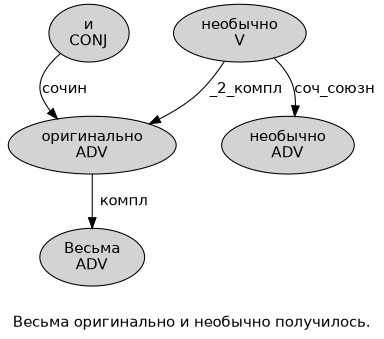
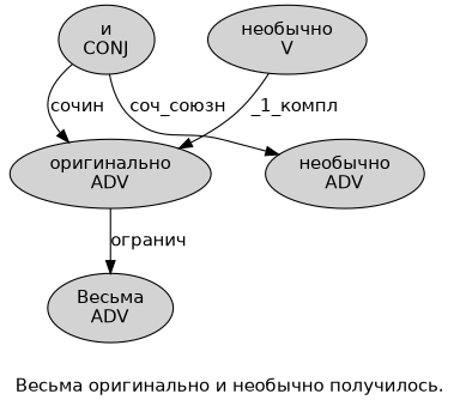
  digraph {
    fontname="DejaVu Sans"
    label="Весьма оригинально и необычно получилось."
    node [fillcolor=lightgray fontname="DejaVu Sans" penwidth=1 shape=ellipse style=filled]
    edge [fontname="DejaVu Sans"]
    n1 [label="Весьма\nADV"]
    n2 [label="оригинально\nADV"]
    n3 [label="и\nCONJ"]
    n4 [label="необычно\nADV"]
    n5 [label="необычно\nV"]
-   n2 -> n1 [label="компл"]
+   n2 -> n1 [label="огранич"]
    n3 -> n2 [label="сочин"]
-   n5 -> n4 [label="соч_союзн"]
-   n5 -> n2 [label="_2_компл"]
+   n3 -> n4 [label="соч_союзн"]
+   n5 -> n2 [label="_1_компл"]
  }
